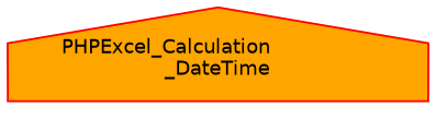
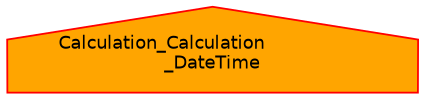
  digraph {
    rankdir=TB
-   n1 [color=red fillcolor=orange fontname=Helvetica fontsize=10 height=0.2 label="PHPExcel_Calculation\l_DateTime" shape=house style=filled width=0.4]
+   n1 [color=red fillcolor=orange fontname=Helvetica fontsize=10 height=0.2 label="Calculation_Calculation\l_DateTime" shape=house style=filled width=0.4]
  }
